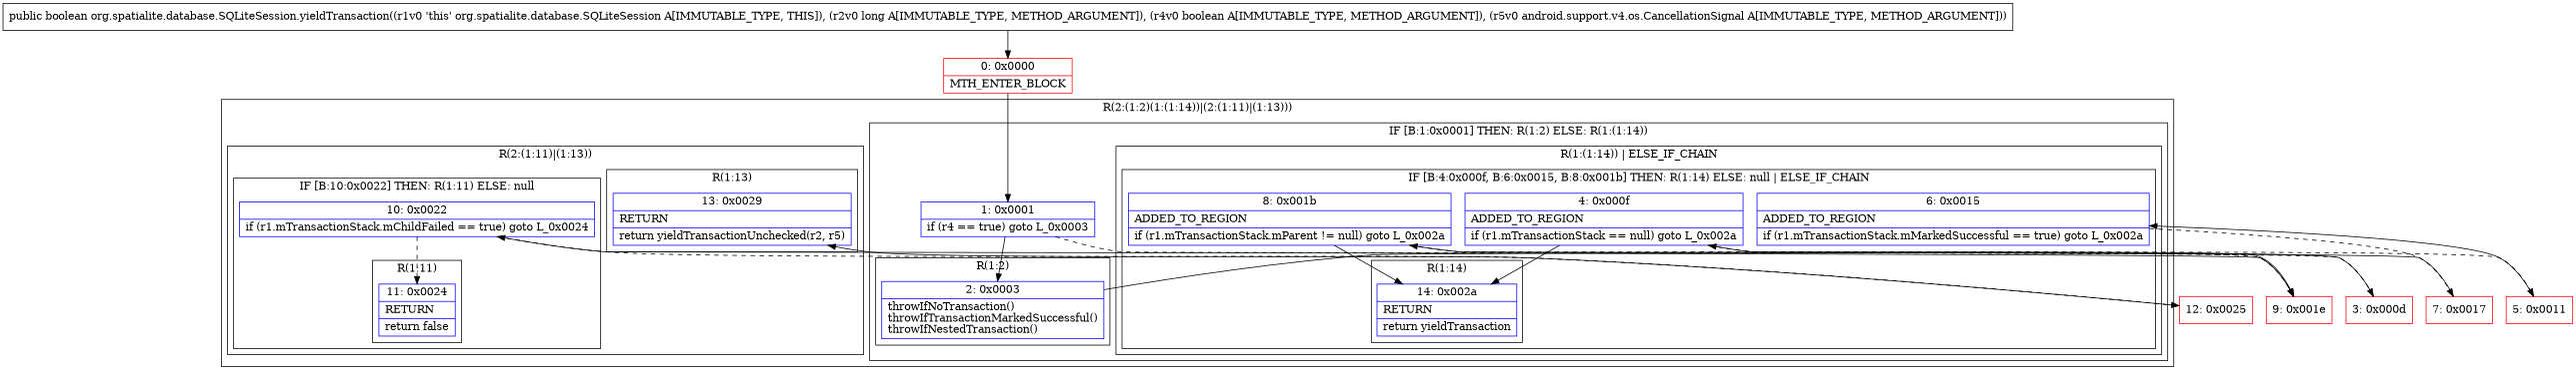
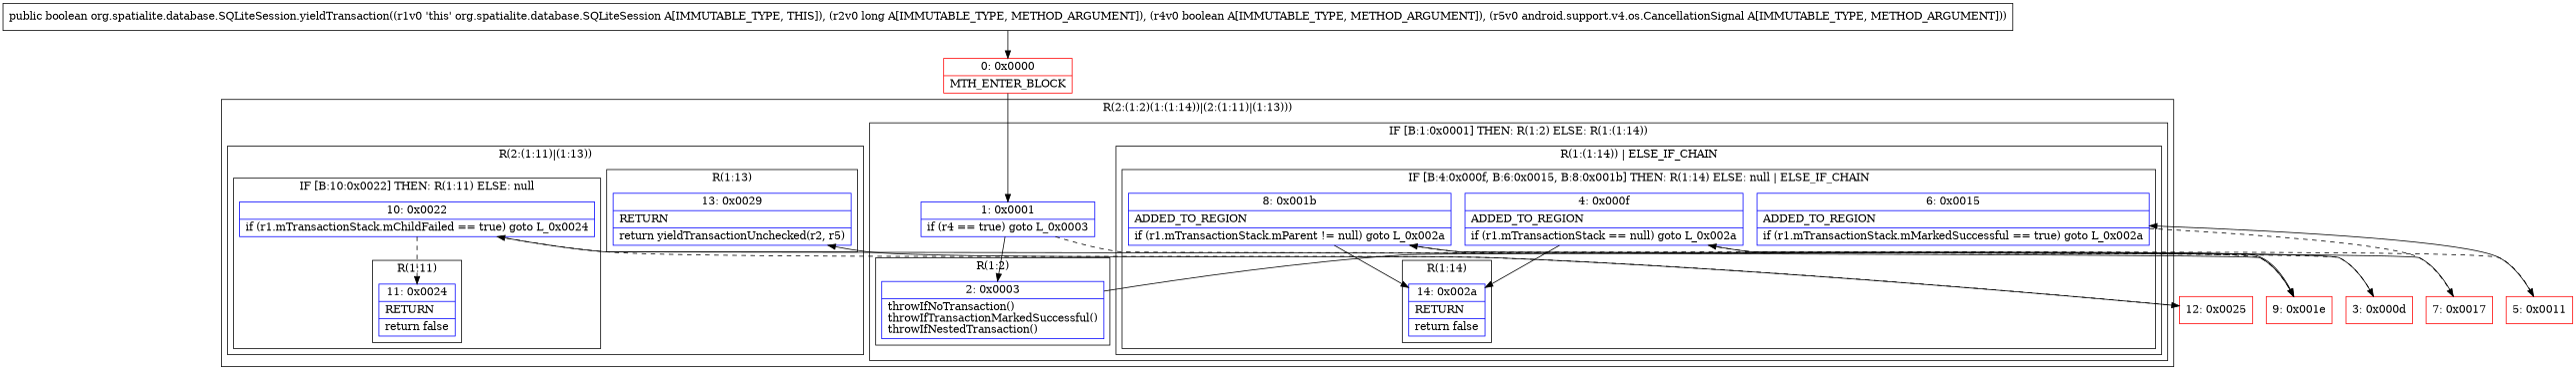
  digraph {
    node [color=blue shape=record]
    n1 [label="{2\:\ 0x0003|throwIfNoTransaction()\lthrowIfTransactionMarkedSuccessful()\lthrowIfNestedTransaction()\l}"]
-   n2 [label="{14\:\ 0x002a|RETURN\l|return yieldTransaction\l}"]
+   n2 [label="{14\:\ 0x002a|RETURN\l|return false\l}"]
    n3 [label="{4\:\ 0x000f|ADDED_TO_REGION\l|if (r1.mTransactionStack == null) goto L_0x002a\l}"]
    n4 [label="{6\:\ 0x0015|ADDED_TO_REGION\l|if (r1.mTransactionStack.mMarkedSuccessful == true) goto L_0x002a\l}"]
    n5 [label="{8\:\ 0x001b|ADDED_TO_REGION\l|if (r1.mTransactionStack.mParent != null) goto L_0x002a\l}"]
    n6 [label="{1\:\ 0x0001|if (r4 == true) goto L_0x0003\l}"]
    n7 [label="{11\:\ 0x0024|RETURN\l|return false\l}"]
    n8 [label="{10\:\ 0x0022|if (r1.mTransactionStack.mChildFailed == true) goto L_0x0024\l}"]
    n9 [label="{13\:\ 0x0029|RETURN\l|return yieldTransactionUnchecked(r2, r5)\l}"]
    n10 [color=red label="{9\:\ 0x001e}"]
    n11 [color=red label="{5\:\ 0x0011}"]
    n12 [color=red label="{7\:\ 0x0017}"]
    n13 [color=red label="{3\:\ 0x000d}"]
    n14 [color=red label="{12\:\ 0x0025}"]
    n15 [color=red label="{0\:\ 0x0000|MTH_ENTER_BLOCK\l}"]
    n16 [label="{public boolean org.spatialite.database.SQLiteSession.yieldTransaction((r1v0 'this' org.spatialite.database.SQLiteSession A[IMMUTABLE_TYPE, THIS]), (r2v0 long A[IMMUTABLE_TYPE, METHOD_ARGUMENT]), (r4v0 boolean A[IMMUTABLE_TYPE, METHOD_ARGUMENT]), (r5v0 android.support.v4.os.CancellationSignal A[IMMUTABLE_TYPE, METHOD_ARGUMENT])) }" color=""]
    subgraph cluster_1 {
      label="R(2:(1:2)(1:(1:14))|(2:(1:11)|(1:13)))"
      subgraph cluster_2 {
        label="IF [B:1:0x0001] THEN: R(1:2) ELSE: R(1:(1:14))"
        n6
        subgraph cluster_3 {
          label="R(1:2)"
          n1
        }
        subgraph cluster_4 {
          label="R(1:(1:14)) | ELSE_IF_CHAIN\l"
          subgraph cluster_5 {
            label="IF [B:4:0x000f, B:6:0x0015, B:8:0x001b] THEN: R(1:14) ELSE: null | ELSE_IF_CHAIN\l"
            n3
            n4
            n5
            subgraph cluster_6 {
              label="R(1:14)"
              n2
            }
          }
        }
      }
      subgraph cluster_7 {
        label="R(2:(1:11)|(1:13))"
        subgraph cluster_8 {
          label="IF [B:10:0x0022] THEN: R(1:11) ELSE: null"
          n8
          subgraph cluster_9 {
            label="R(1:11)"
            n7
          }
        }
        subgraph cluster_10 {
          label="R(1:13)"
          n9
        }
      }
    }
    n1 -> n10
    n3 -> n2
    n3 -> n11 [style=dashed]
    n4 -> n12 [style=dashed]
    n5 -> n2
    n5 -> n10 [style=dashed]
    n6 -> n1
    n6 -> n13 [style=dashed]
    n8 -> n7 [style=dashed]
    n8 -> n14 [style=dashed]
    n10 -> n8
    n11 -> n4
    n12 -> n5
    n13 -> n3
    n14 -> n9
    n15 -> n6
    n16 -> n15
  }
